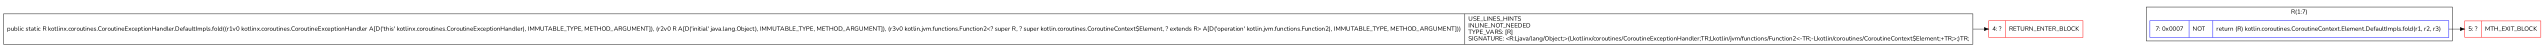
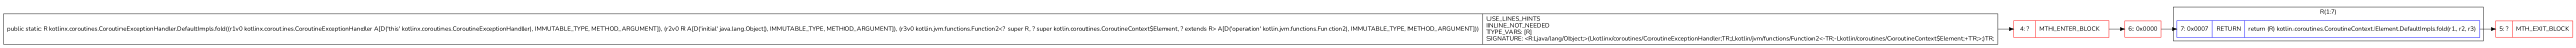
  digraph {
    fontname=Nunito
    rankdir=LR
    node [color=red fontname=Nunito shape=record]
    edge [fontname=Nunito]
-   n1 [color=blue label="{7\:\ 0x0007|NOT\l|return (R) kotlin.coroutines.CoroutineContext.Element.DefaultImpls.fold(r1, r2, r3)\l}"]
+   n1 [color=blue label="{7\:\ 0x0007|RETURN\l|return (R) kotlin.coroutines.CoroutineContext.Element.DefaultImpls.fold(r1, r2, r3)\l}"]
    n2 [label="{5\:\ ?|MTH_EXIT_BLOCK\l}"]
-   n3 [label="{4\:\ ?|RETURN_ENTER_BLOCK\l}"]
+   n3 [label="{4\:\ ?|MTH_ENTER_BLOCK\l}"]
+   n4 [label="{6\:\ 0x0000}"]
    n5 [label="{public static R kotlinx.coroutines.CoroutineExceptionHandler.DefaultImpls.fold((r1v0 kotlinx.coroutines.CoroutineExceptionHandler A[D('this' kotlinx.coroutines.CoroutineExceptionHandler), IMMUTABLE_TYPE, METHOD_ARGUMENT]), (r2v0 R A[D('initial' java.lang.Object), IMMUTABLE_TYPE, METHOD_ARGUMENT]), (r3v0 kotlin.jvm.functions.Function2\<? super R, ? super kotlin.coroutines.CoroutineContext$Element, ? extends R\> A[D('operation' kotlin.jvm.functions.Function2), IMMUTABLE_TYPE, METHOD_ARGUMENT]))  | USE_LINES_HINTS\lINLINE_NOT_NEEDED\lTYPE_VARS: [R]\lSIGNATURE: \<R:Ljava\/lang\/Object;\>(Lkotlinx\/coroutines\/CoroutineExceptionHandler;TR;Lkotlin\/jvm\/functions\/Function2\<\-TR;\-Lkotlin\/coroutines\/CoroutineContext$Element;+TR;\>;)TR;\l}" color=""]
    subgraph cluster_1 {
      label="R(1:7)"
      n1
    }
    n1 -> n2
+   n3 -> n4
+   n4 -> n1
    n5 -> n3
  }
